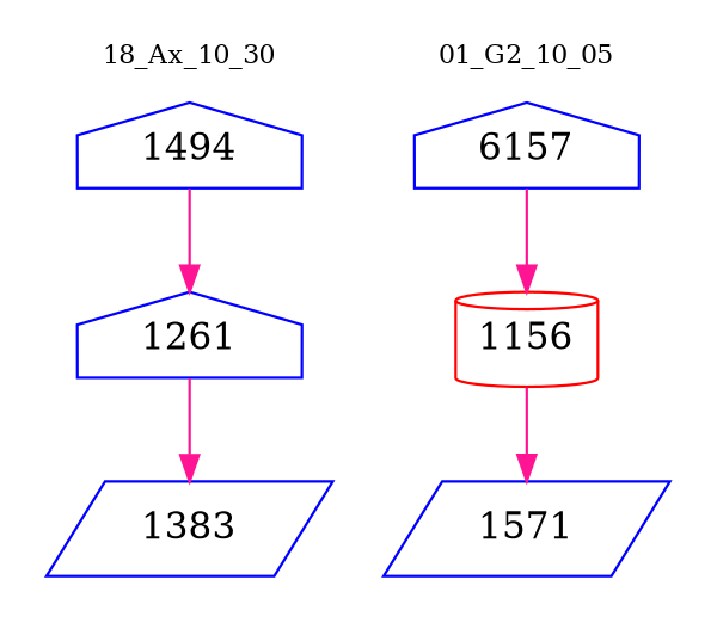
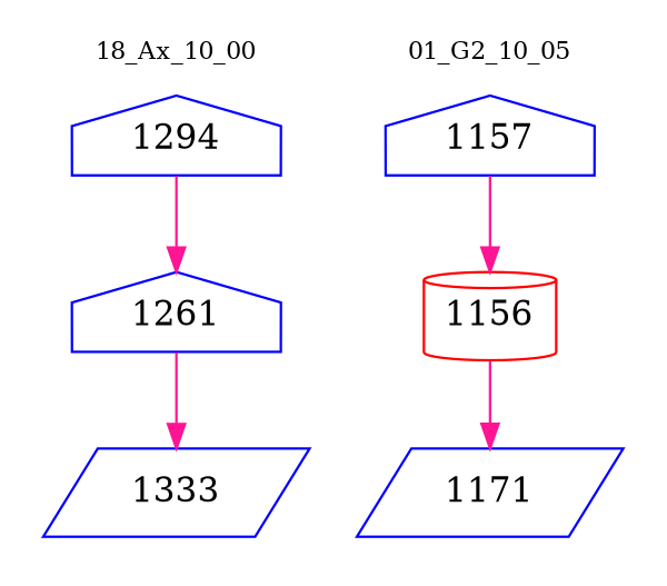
  digraph {
    node [color=blue shape=house]
    edge [color=deeppink]
-   n1 [label=1494]
+   n1 [label=1294]
    n2 [label=1261]
-   n3 [label=1383 shape=parallelogram]
-   n4 [label=6157]
+   n3 [label=1333 shape=parallelogram]
+   n4 [label=1157]
    n5 [color=red label=1156 shape=cylinder]
-   n6 [label=1571 shape=parallelogram]
+   n6 [label=1171 shape=parallelogram]
    subgraph cluster_1 {
      color=white
      fontsize=10
-     label="18_Ax_10_30"
+     label="18_Ax_10_00"
      n1
      n2
      n3
    }
    subgraph cluster_2 {
      color=white
      fontsize=10
      label="01_G2_10_05"
      n4
      n5
      n6
    }
    n1 -> n2
    n2 -> n3
    n4 -> n5
    n5 -> n6
  }
